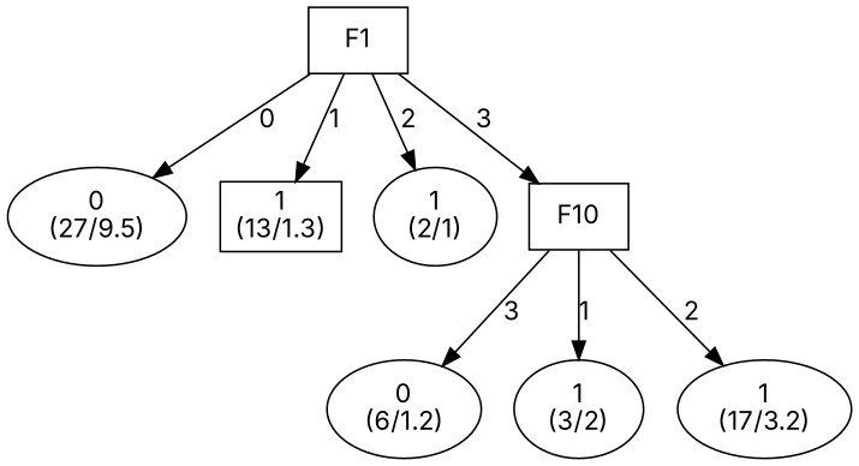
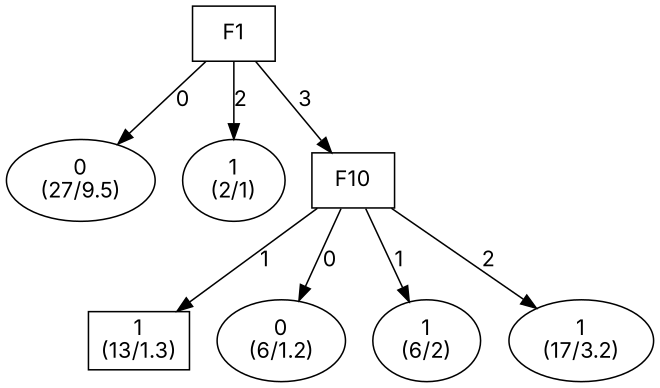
  digraph {
    fontname=Inter
    node [fontname=Inter shape=ellipse]
    edge [fontname=Inter]
    n1 [label="F1\n" shape=box]
    n2 [label="0\n(27/9.5)"]
    n3 [label="1\n(13/1.3)" shape=box]
    n4 [label="1\n(2/1)"]
    n5 [label="F10\n" shape=box]
    n6 [label="0\n(6/1.2)"]
-   n7 [label="1\n(3/2)"]
+   n7 [label="1\n(6/2)"]
    n8 [label="1\n(17/3.2)"]
    n1 -> n2 [label=0]
-   n1 -> n3 [label=1]
+   n5 -> n3 [label=1]
    n1 -> n4 [label=2]
    n1 -> n5 [label=3]
-   n5 -> n6 [label=3]
+   n5 -> n6 [label=0]
    n5 -> n7 [label=1]
    n5 -> n8 [label=2]
  }
